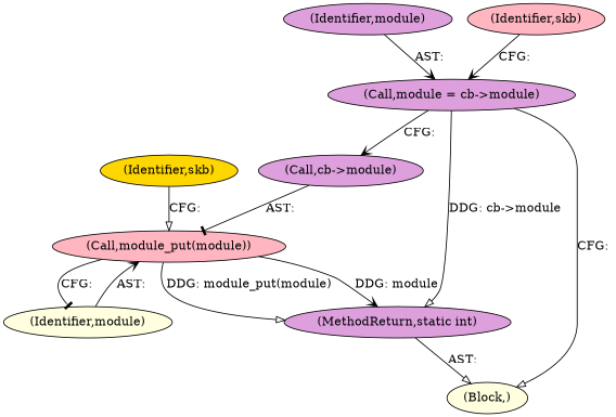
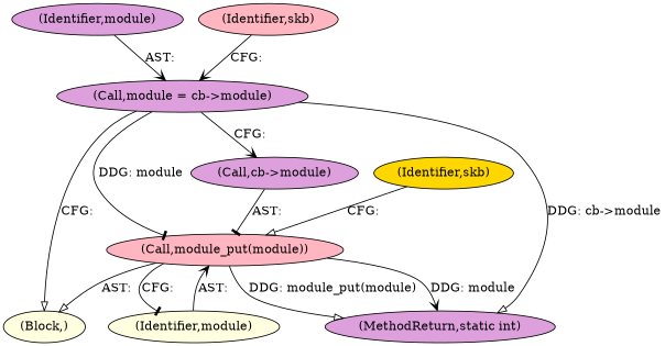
  digraph {
    node [fillcolor=plum style=filled]
    edge [arrowhead=vee]
    n1 [label="(Call,module = cb->module)"]
    n2 [fillcolor=lightpink label="(Call,module_put(module))"]
    n3 [label="(Call,cb->module)"]
    n4 [fillcolor=lightyellow label="(Block,)"]
    n5 [label="(MethodReturn,static int)"]
    n6 [fillcolor=lightyellow label="(Identifier,module)"]
    n7 [fillcolor=gold label="(Identifier,skb)"]
    n8 [label="(Identifier,module)"]
    n9 [fillcolor=lightpink label="(Identifier,skb)"]
+   n1 -> n2 [arrowhead=tee label="DDG: module"]
    n1 -> n3 [label="CFG: "]
    n1 -> n4 [arrowhead=onormal label="CFG: "]
    n1 -> n5 [arrowhead=onormal label="DDG: cb->module"]
-   n5 -> n4 [arrowhead=onormal label="AST: "]
+   n2 -> n4 [arrowhead=onormal label="AST: "]
    n2 -> n5 [label="DDG: module"]
    n2 -> n5 [arrowhead=onormal label="DDG: module_put(module)"]
    n2 -> n6 [arrowhead=tee label="CFG: "]
    n3 -> n2 [arrowhead=tee label="AST: "]
    n6 -> n2 [label="AST: "]
    n7 -> n2 [arrowhead=onormal label="CFG: "]
    n8 -> n1 [label="AST: "]
    n9 -> n1 [label="CFG: "]
  }
